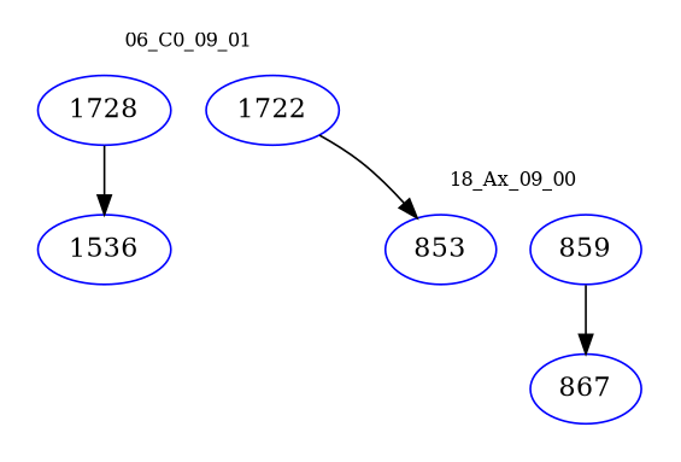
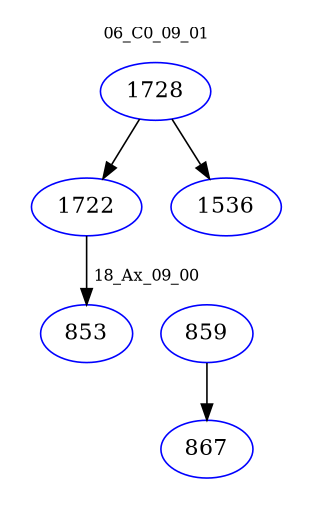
  digraph {
    node [color=blue]
    edge [color=black]
    n1 [label=859]
    n2 [label=853]
    n3 [label=867]
    n4 [label=1728]
    n5 [label=1722]
    n6 [label=1536]
    subgraph cluster_1 {
      color=white
      fontsize=10
      label="18_Ax_09_00"
      n1
      n2
      n3
    }
    subgraph cluster_2 {
      color=white
      fontsize=10
      label="06_C0_09_01"
      n4
      n5
      n6
    }
    n1 -> n3
+   n4 -> n5
    n4 -> n6
    n5 -> n2
  }
